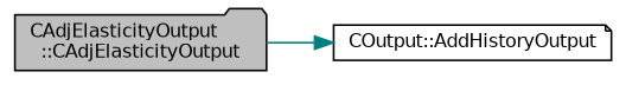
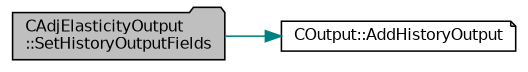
  digraph {
    rankdir=LR
    node [color=black fontname=Helvetica fontsize=10 style=filled]
-   n1 [fillcolor=grey75 fontcolor=black height=0.2 label="CAdjElasticityOutput\l::CAdjElasticityOutput" shape=folder width=0.4]
+   n1 [fillcolor=grey75 fontcolor=black height=0.2 label="CAdjElasticityOutput\l::SetHistoryOutputFields" shape=folder width=0.4]
    n2 [fillcolor=white height=0.2 label="COutput::AddHistoryOutput" shape=note width=0.4]
    n1 -> n2 [color=teal fontname=Helvetica fontsize=10 labelfontname=Helvetica labelfontsize=10 style=solid]
  }
